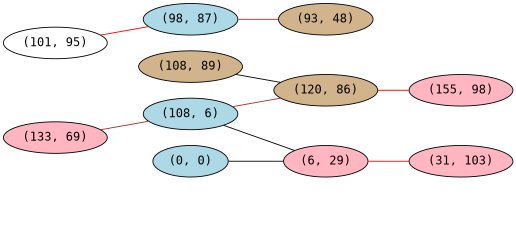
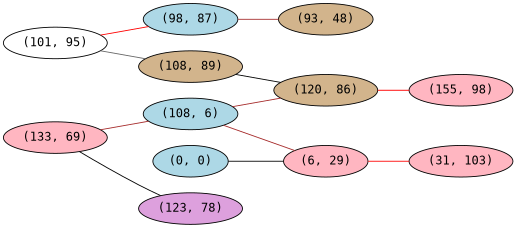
  graph {
    fontname="DejaVu Sans Mono"
    rankdir=LR
    node [fillcolor=lightpink fontname="DejaVu Sans Mono" style=filled]
    edge [color=brown fontname="DejaVu Sans Mono" weight=1]
    "(101, 95)" [fillcolor=white]
    "(108, 89)" [fillcolor=tan]
    "(98, 87)" [fillcolor=lightblue]
    "(120, 86)" [fillcolor=tan]
    "(93, 48)" [fillcolor=tan]
+   "(123, 78)" [fillcolor=plum]
    "(133, 69)"
    "(108, 6)" [fillcolor=lightblue]
    "(6, 29)"
    "(155, 98)"
    "(31, 103)"
    "(0, 0)" [fillcolor=lightblue]
+   "(101, 95)" -- "(108, 89)" [color=gray40]
    "(101, 95)" -- "(98, 87)" [color=red]
    "(108, 89)" -- "(120, 86)" [color=black]
    "(98, 87)" -- "(93, 48)"
    "(120, 86)" -- "(155, 98)" [color=red]
+   "(133, 69)" -- "(123, 78)" [color=black]
    "(133, 69)" -- "(108, 6)"
    "(108, 6)" -- "(120, 86)"
-   "(108, 6)" -- "(6, 29)" [color=black]
+   "(108, 6)" -- "(6, 29)"
    "(6, 29)" -- "(31, 103)" [color=red]
    "(0, 0)" -- "(6, 29)" [color=black weight=4]
  }
